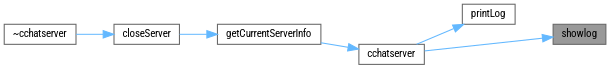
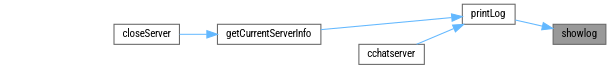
  digraph {
    fontname="Roboto Condensed"
    rankdir=RL
    node [color=grey40 fillcolor=white fontname="Roboto Condensed" fontsize=10 shape=box style=filled]
    edge [color=steelblue1 dir=back fontname="Roboto Condensed" fontsize=10 labelfontname=Helvetica labelfontsize=10 style=solid]
    n1 [color=gray40 fillcolor=grey60 fontcolor=black height=0.2 label=showlog width=0.4]
    n2 [height=0.2 label=printLog width=0.4]
    n3 [height=0.2 label=getCurrentServerInfo width=0.4]
    n4 [height=0.2 label=cchatserver width=0.4]
    n5 [height=0.2 label=closeServer width=0.4]
-   n6 [height=0.2 label="~cchatserver" width=0.4]
-   n1 -> n4
-   n4 -> n3
+   n1 -> n2
+   n2 -> n3
    n2 -> n4
    n3 -> n5
-   n5 -> n6
  }
